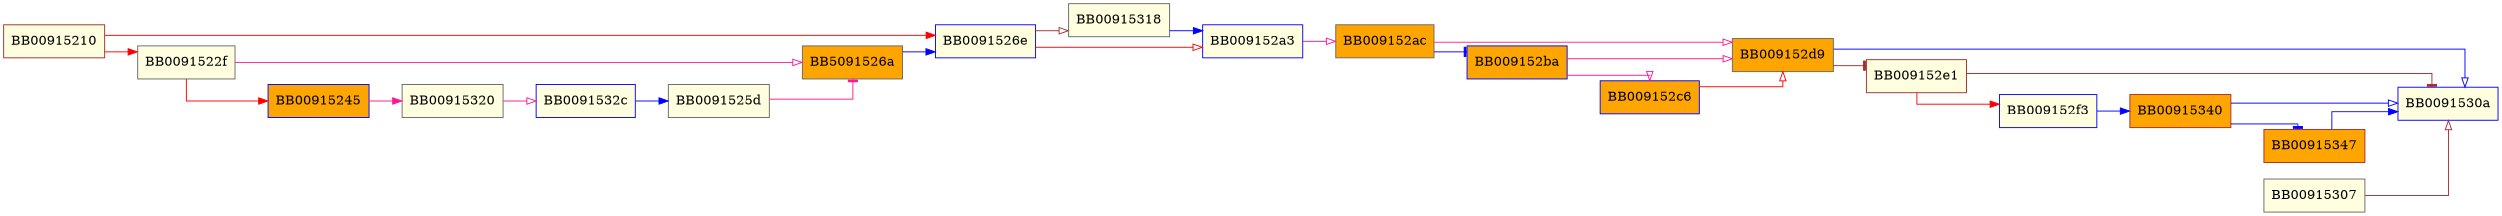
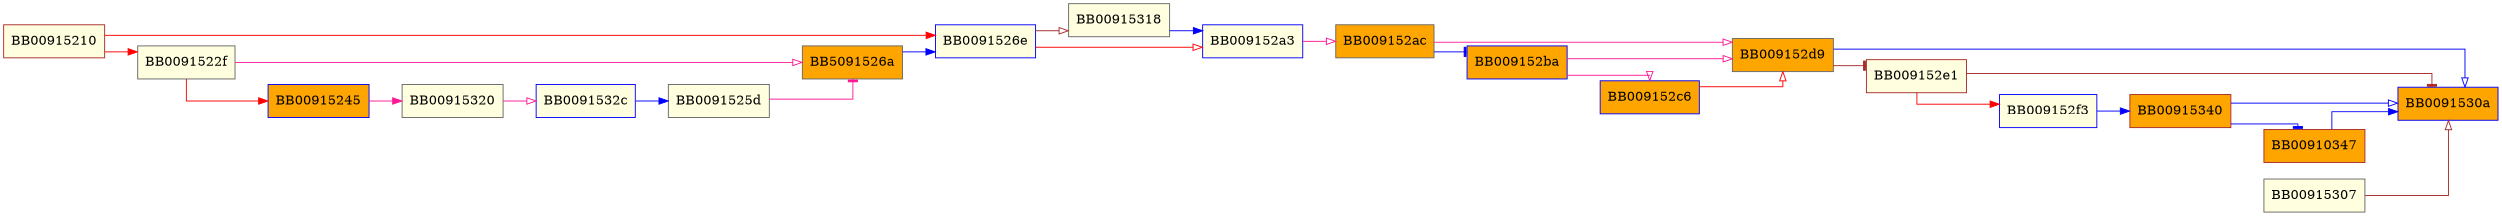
  digraph {
    rankdir=LR
    splines=ortho
    node [color=blue fillcolor=lightyellow shape=box style=filled]
    edge [arrowhead=onormal color=blue]
    BB00915210 [color=brown]
    BB0091526e
    BB0091522f [color=gray40]
    BB00915318 [color=gray40]
    BB009152a3
    n6 [color=gray40 fillcolor=orange label=BB5091526a]
    BB00915245 [fillcolor=orange]
    BB009152ac [color=gray40 fillcolor=orange]
    BB00915320 [color=gray40]
    BB0091532c
    BB0091525d [color=gray40]
    BB009152d9 [color=gray40 fillcolor=orange]
    BB009152ba [fillcolor=orange]
-   BB0091530a
+   BB0091530a [fillcolor=orange]
    BB009152e1 [color=brown]
    BB009152c6 [fillcolor=orange]
    BB009152f3
    BB00915340 [color=brown fillcolor=orange]
-   BB00915347 [color=brown fillcolor=orange]
+   BB00915347 [color=brown fillcolor=orange label=BB00910347]
    BB00915307 [color=gray40]
    BB00915210 -> BB0091526e [arrowhead=normal color=red]
    BB00915210 -> BB0091522f [arrowhead=normal color=red]
    BB0091526e -> BB00915318 [color=brown]
    BB0091526e -> BB009152a3 [color=red]
    BB0091522f -> n6 [color=deeppink]
    BB0091522f -> BB00915245 [arrowhead=normal color=red]
    BB00915318 -> BB009152a3 [arrowhead=normal]
    BB009152a3 -> BB009152ac [color=deeppink]
    n6 -> BB0091526e [arrowhead=normal]
    BB00915245 -> BB00915320 [arrowhead=normal color=deeppink]
    BB009152ac -> BB009152d9 [color=deeppink]
    BB009152ac -> BB009152ba [arrowhead=tee]
    BB00915320 -> BB0091532c [color=deeppink]
    BB0091532c -> BB0091525d [arrowhead=normal]
    BB0091525d -> n6 [arrowhead=tee color=deeppink]
    BB009152d9 -> BB0091530a
    BB009152d9 -> BB009152e1 [arrowhead=tee color=brown]
    BB009152ba -> BB009152d9 [color=deeppink]
    BB009152ba -> BB009152c6 [color=deeppink]
    BB009152e1 -> BB0091530a [arrowhead=tee color=brown]
    BB009152e1 -> BB009152f3 [arrowhead=normal color=red]
    BB009152c6 -> BB009152d9 [color=red]
    BB009152f3 -> BB00915340 [arrowhead=normal]
    BB00915340 -> BB0091530a
    BB00915340 -> BB00915347 [arrowhead=tee]
    BB00915347 -> BB0091530a [arrowhead=normal]
    BB00915307 -> BB0091530a [color=brown]
  }
